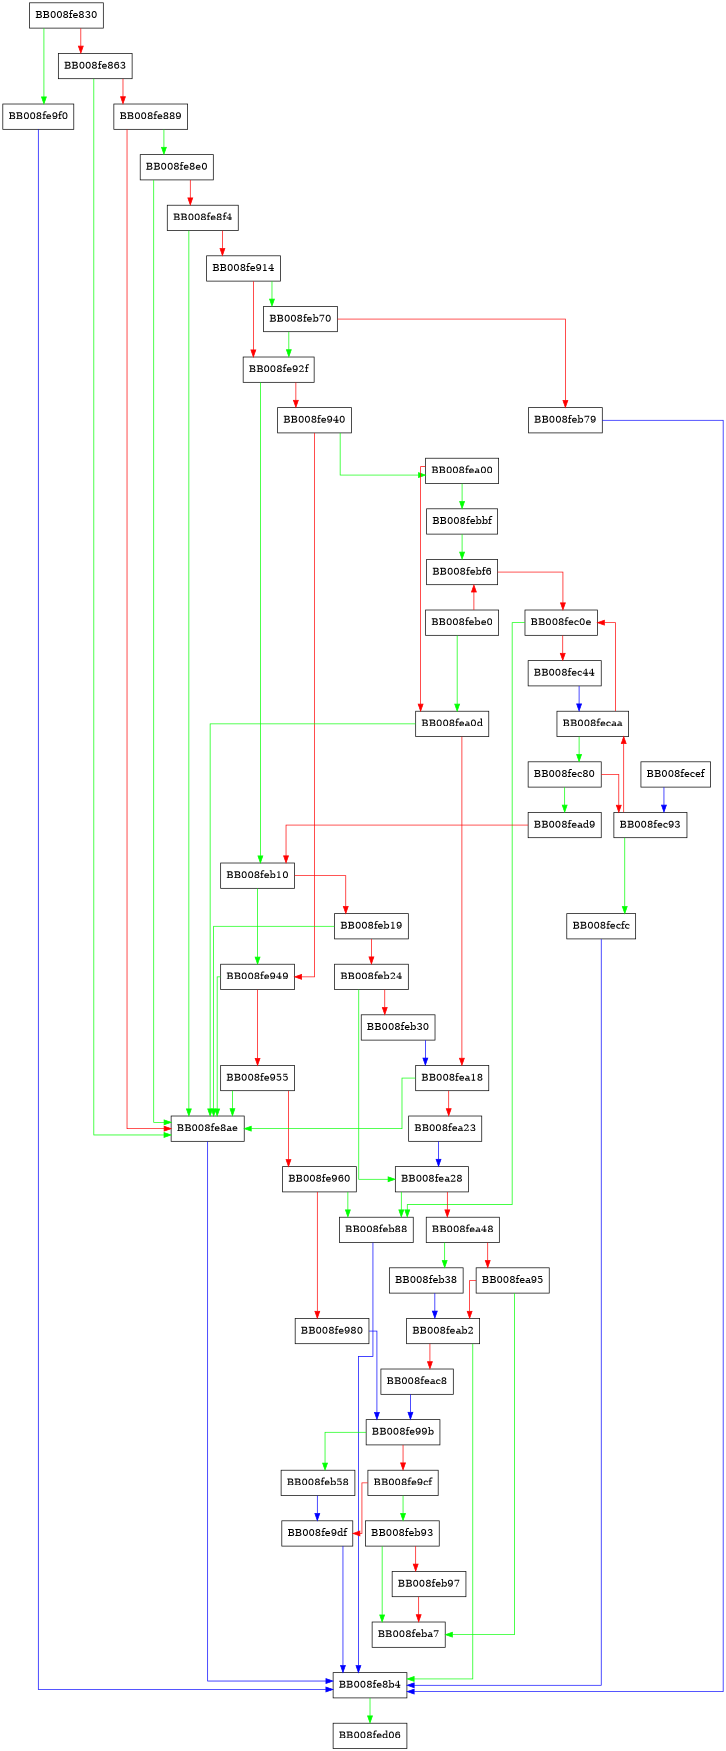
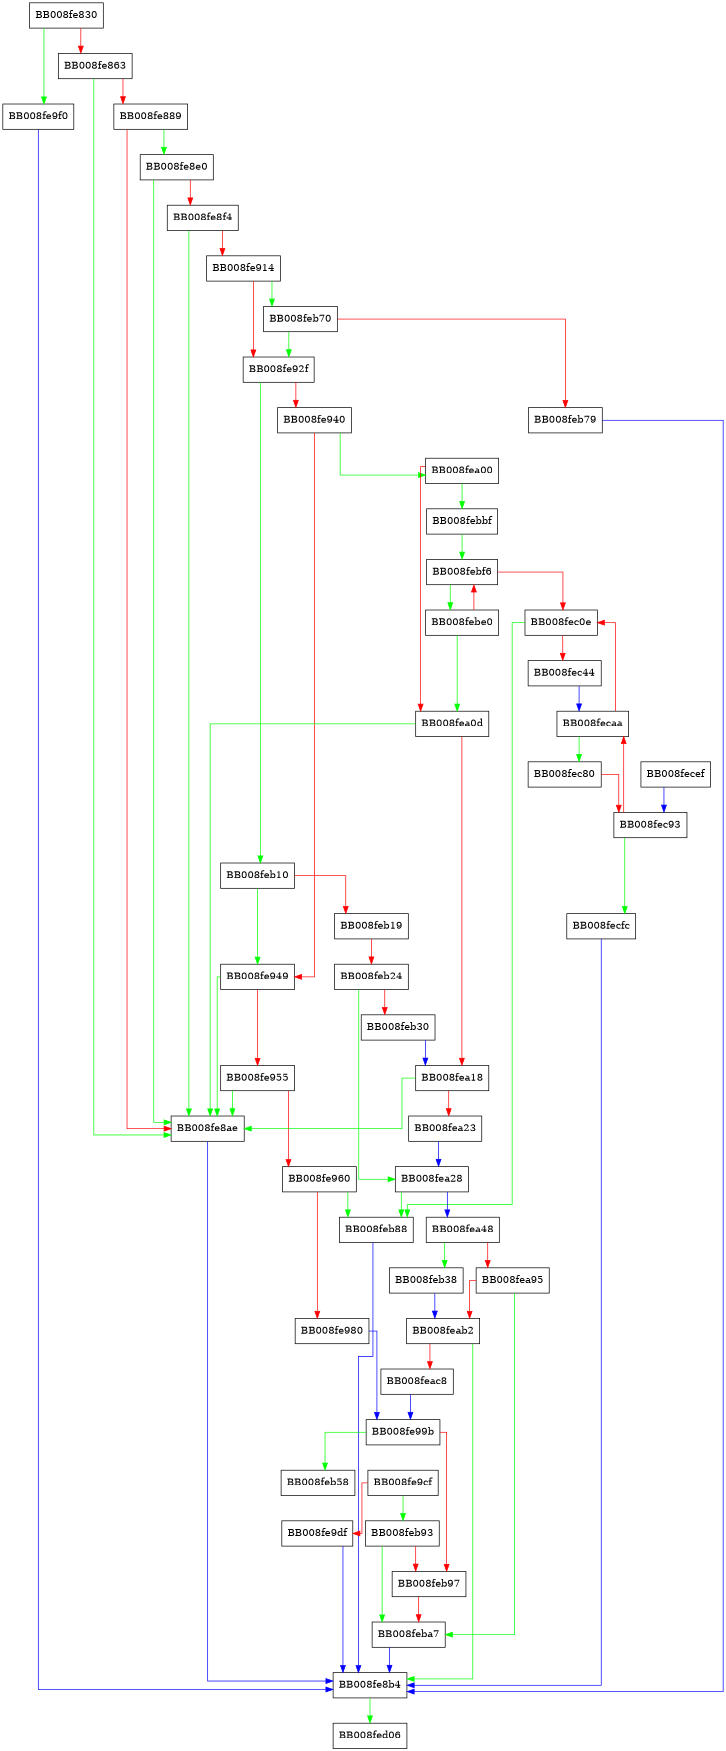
  digraph {
    splines=ortho
    node [shape=box]
    edge [color=green]
    BB008fe830
    BB008fe9f0
    BB008fe863
    BB008fe8b4
    BB008fe8ae
    BB008fe889
    BB008fed06
    BB008fe8e0
    BB008fe8f4
    BB008fe914
    BB008feb70
    BB008fe92f
    BB008feb79
    BB008feb10
    BB008fe940
    BB008fe949
    BB008feb19
    BB008fea00
    BB008fe955
    BB008feb24
    BB008febbf
    BB008fea0d
    BB008febf6
    BB008fea18
    BB008fe960
    BB008feb88
    BB008fe980
    BB008fe99b
    BB008feb58
    BB008fe9cf
    BB008fe9df
    BB008feb93
    BB008feba7
    BB008feb97
    BB008febe0
    BB008fec0e
    BB008fea23
    BB008fea28
    BB008fea48
    BB008feb38
    BB008fea95
    BB008feab2
    BB008feac8
-   BB008fead9
    BB008feb30
    BB008fec44
    BB008fecaa
    BB008fec80
    BB008fec93
    BB008fecef
    BB008fecfc
    BB008fe830 -> BB008fe9f0
    BB008fe830 -> BB008fe863 [color=red]
    BB008fe9f0 -> BB008fe8b4 [color=blue]
    BB008fe863 -> BB008fe8ae
    BB008fe863 -> BB008fe889 [color=red]
    BB008fe8b4 -> BB008fed06
    BB008fe8ae -> BB008fe8b4 [color=blue]
    BB008fe889 -> BB008fe8ae [color=red]
    BB008fe889 -> BB008fe8e0
    BB008fe8e0 -> BB008fe8ae
    BB008fe8e0 -> BB008fe8f4 [color=red]
    BB008fe8f4 -> BB008fe8ae
    BB008fe8f4 -> BB008fe914 [color=red]
    BB008fe914 -> BB008feb70
    BB008fe914 -> BB008fe92f [color=red]
    BB008feb70 -> BB008fe92f
    BB008feb70 -> BB008feb79 [color=red]
    BB008fe92f -> BB008feb10
    BB008fe92f -> BB008fe940 [color=red]
    BB008feb79 -> BB008fe8b4 [color=blue]
    BB008feb10 -> BB008fe949
    BB008feb10 -> BB008feb19 [color=red]
    BB008fe940 -> BB008fe949 [color=red]
    BB008fe940 -> BB008fea00
    BB008fe949 -> BB008fe8ae
    BB008fe949 -> BB008fe955 [color=red]
-   BB008feb19 -> BB008fe8ae
    BB008feb19 -> BB008feb24 [color=red]
    BB008fea00 -> BB008febbf
    BB008fea00 -> BB008fea0d [color=red]
    BB008fe955 -> BB008fe8ae
    BB008fe955 -> BB008fe960 [color=red]
    BB008feb24 -> BB008fea28
    BB008feb24 -> BB008feb30 [color=red]
    BB008febbf -> BB008febf6
    BB008fea0d -> BB008fe8ae
    BB008fea0d -> BB008fea18 [color=red]
+   BB008febf6 -> BB008febe0
    BB008febf6 -> BB008fec0e [color=red]
    BB008fea18 -> BB008fe8ae
    BB008fea18 -> BB008fea23 [color=red]
    BB008fe960 -> BB008feb88
    BB008fe960 -> BB008fe980 [color=red]
    BB008feb88 -> BB008fe8b4 [color=blue]
    BB008fe980 -> BB008fe99b [color=blue]
    BB008fe99b -> BB008feb58
-   BB008fe99b -> BB008fe9cf [color=red]
-   BB008feb58 -> BB008fe9df [color=blue]
+   BB008fe99b -> BB008feb97 [color=red]
    BB008fe9cf -> BB008fe9df [color=red]
    BB008fe9cf -> BB008feb93
    BB008fe9df -> BB008fe8b4 [color=blue]
    BB008feb93 -> BB008feba7
    BB008feb93 -> BB008feb97 [color=red]
+   BB008feba7 -> BB008fe8b4 [color=blue]
    BB008feb97 -> BB008feba7 [color=red]
    BB008febe0 -> BB008fea0d
    BB008febe0 -> BB008febf6 [color=red]
    BB008fec0e -> BB008feb88
    BB008fec0e -> BB008fec44 [color=red]
    BB008fea23 -> BB008fea28 [color=blue]
    BB008fea28 -> BB008feb88
-   BB008fea28 -> BB008fea48 [color=red]
+   BB008fea28 -> BB008fea48 [color=blue]
    BB008fea48 -> BB008feb38
    BB008fea48 -> BB008fea95 [color=red]
    BB008feb38 -> BB008feab2 [color=blue]
    BB008fea95 -> BB008feba7
    BB008fea95 -> BB008feab2 [color=red]
    BB008feab2 -> BB008fe8b4
    BB008feab2 -> BB008feac8 [color=red]
    BB008feac8 -> BB008fe99b [color=blue]
-   BB008fead9 -> BB008feb10 [color=red]
    BB008feb30 -> BB008fea18 [color=blue]
    BB008fec44 -> BB008fecaa [color=blue]
    BB008fecaa -> BB008fec0e [color=red]
    BB008fecaa -> BB008fec80
-   BB008fec80 -> BB008fead9
    BB008fec80 -> BB008fec93 [color=red]
    BB008fec93 -> BB008fecaa [color=red]
    BB008fec93 -> BB008fecfc
    BB008fecef -> BB008fec93 [color=blue]
    BB008fecfc -> BB008fe8b4 [color=blue]
  }
